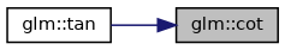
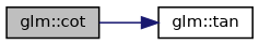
  digraph {
    rankdir=LR
    node [color=black fontname=Helvetica fontsize=10 shape=record style=filled]
    n1 [fillcolor=grey75 fontcolor=black height=0.2 label="glm::cot" width=0.4]
    n2 [fillcolor=white height=0.2 label="glm::tan" width=0.4]
-   n2 -> n1 [color=midnightblue fontname=Helvetica fontsize=10 labelfontname=Helvetica labelfontsize=10 style=solid]
+   n1 -> n2 [color=midnightblue fontname=Helvetica fontsize=10 labelfontname=Helvetica labelfontsize=10 style=solid]
  }
